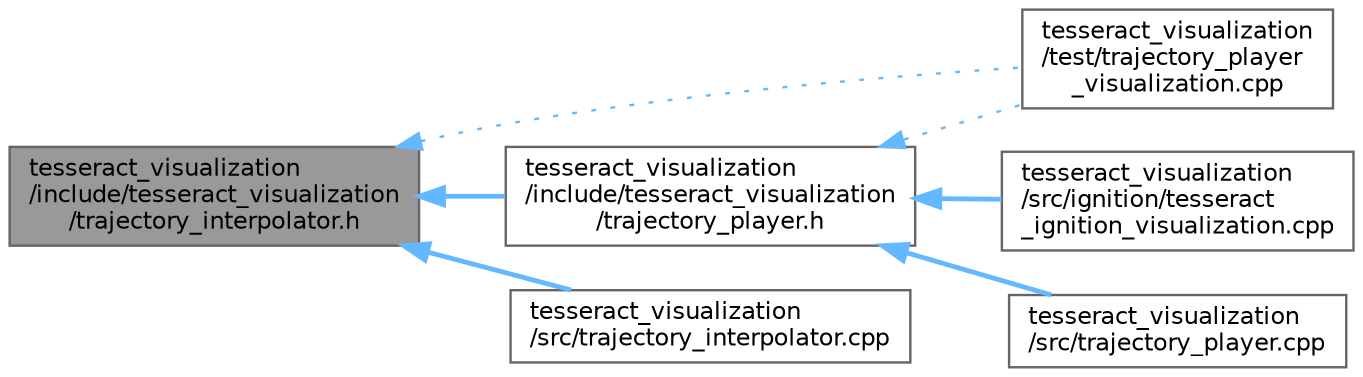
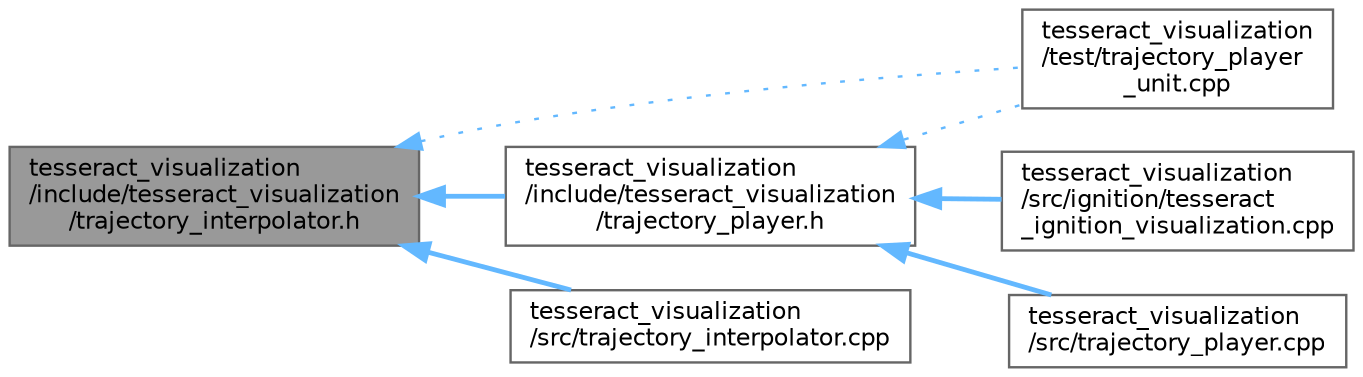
  digraph {
    rankdir=LR
    node [color=grey40 fillcolor=white fontname=Helvetica fontsize=10 shape=box style=filled]
    edge [color=steelblue1 dir=back fontname=Helvetica fontsize=10 labelfontname=Helvetica labelfontsize=10 style=bold]
    n1 [color=gray40 fillcolor=grey60 fontcolor=black height=0.2 label="tesseract_visualization\l/include/tesseract_visualization\l/trajectory_interpolator.h" width=0.4]
    n2 [height=0.2 label="tesseract_visualization\l/include/tesseract_visualization\l/trajectory_player.h" width=0.4]
-   n3 [height=0.2 label="tesseract_visualization\l/test/trajectory_player\l_visualization.cpp" width=0.4]
+   n3 [height=0.2 label="tesseract_visualization\l/test/trajectory_player\l_unit.cpp" width=0.4]
    n4 [height=0.2 label="tesseract_visualization\l/src/trajectory_interpolator.cpp" width=0.4]
    n5 [height=0.2 label="tesseract_visualization\l/src/ignition/tesseract\l_ignition_visualization.cpp" width=0.4]
    n6 [height=0.2 label="tesseract_visualization\l/src/trajectory_player.cpp" width=0.4]
    n1 -> n2
    n1 -> n3 [style=dotted]
    n1 -> n4
    n2 -> n3 [style=dotted]
    n2 -> n5
    n2 -> n6
  }
